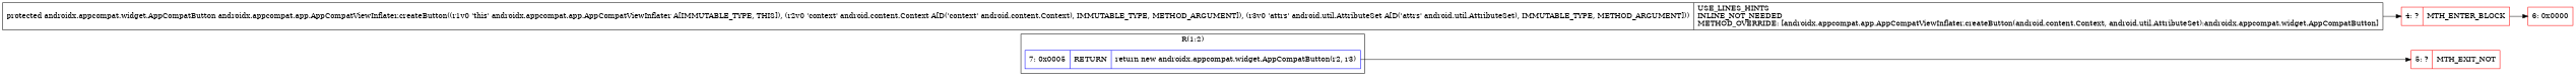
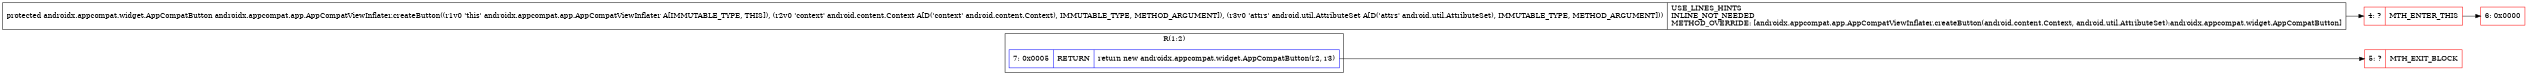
  digraph {
    rankdir=LR
    node [color=red shape=record]
    n1 [color=blue label="{7\:\ 0x0005|RETURN\l|return new androidx.appcompat.widget.AppCompatButton(r2, r3)\l}"]
-   n2 [label="{5\:\ ?|MTH_EXIT_NOT\l}"]
-   n3 [label="{4\:\ ?|MTH_ENTER_BLOCK\l}"]
+   n2 [label="{5\:\ ?|MTH_EXIT_BLOCK\l}"]
+   n3 [label="{4\:\ ?|MTH_ENTER_THIS\l}"]
    n4 [label="{6\:\ 0x0000}"]
    n5 [label="{protected androidx.appcompat.widget.AppCompatButton androidx.appcompat.app.AppCompatViewInflater.createButton((r1v0 'this' androidx.appcompat.app.AppCompatViewInflater A[IMMUTABLE_TYPE, THIS]), (r2v0 'context' android.content.Context A[D('context' android.content.Context), IMMUTABLE_TYPE, METHOD_ARGUMENT]), (r3v0 'attrs' android.util.AttributeSet A[D('attrs' android.util.AttributeSet), IMMUTABLE_TYPE, METHOD_ARGUMENT]))  | USE_LINES_HINTS\lINLINE_NOT_NEEDED\lMETHOD_OVERRIDE: [androidx.appcompat.app.AppCompatViewInflater.createButton(android.content.Context, android.util.AttributeSet):androidx.appcompat.widget.AppCompatButton]\l}" color=""]
    subgraph cluster_1 {
      label="R(1:2)"
      n1
    }
    n1 -> n2
    n3 -> n4
    n5 -> n3
  }
